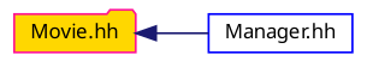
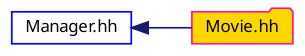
  digraph {
    rankdir=LR
    fontname="Noto Sans"
    node [fontname="Noto Sans" fontsize=10 style=filled]
    n1 [color=deeppink fillcolor=gold fontcolor=black height=0.2 label="Movie.hh" shape=folder width=0.4]
    n2 [color=blue fillcolor=white height=0.2 label="Manager.hh" shape=box width=0.4]
-   n1 -> n2 [color=midnightblue dir=back fontname="Noto Sans" fontsize=10 labelfontname=Helvetica labelfontsize=10 style=solid]
+   n2 -> n1 [color=midnightblue dir=back fontname="Noto Sans" fontsize=10 labelfontname=Helvetica labelfontsize=10 style=solid]
  }
